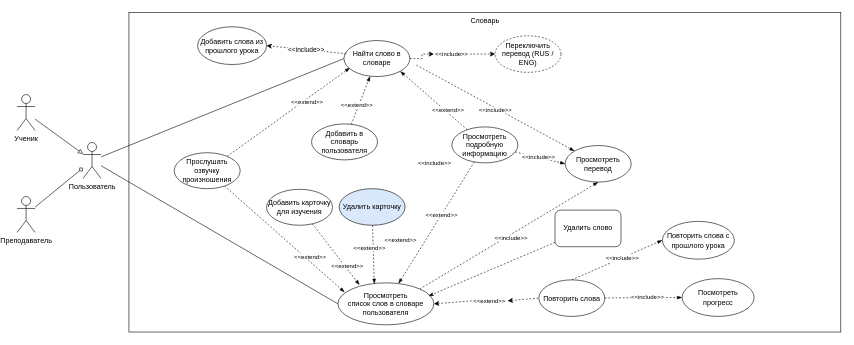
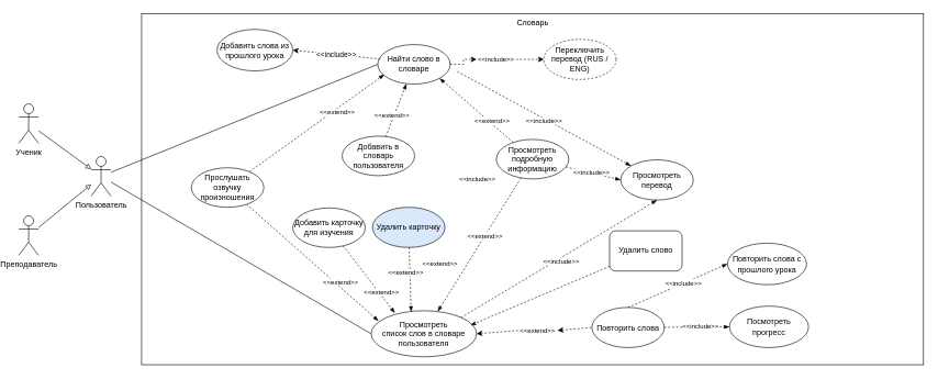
  <mxCell id="0" />
  <mxCell id="1" parent="0" />
  <mxCell id="2" value="Словарь" style="rounded=0;whiteSpace=wrap;html=1;verticalAlign=top;" parent="1" vertex="1"><mxGeometry x="206.5" y="20" width="1187" height="533" as="geometry" /></mxCell>
  <mxCell id="3" style="edgeStyle=none;rounded=0;orthogonalLoop=1;jettySize=auto;html=1;endArrow=block;endFill=0;" parent="1" source="4" target="9" edge="1"><mxGeometry relative="1" as="geometry" /></mxCell>
  <mxCell id="4" value="Ученик" style="shape=umlActor;verticalLabelPosition=bottom;verticalAlign=top;html=1;outlineConnect=0;" parent="1" vertex="1"><mxGeometry x="20" y="157" width="30" height="60" as="geometry" /></mxCell>
- <mxCell id="5" style="rounded=0;orthogonalLoop=1;jettySize=auto;html=1;endArrow=diamond;endFill=0;" parent="1" source="6" target="9" edge="1"><mxGeometry relative="1" as="geometry" /></mxCell>
+ <mxCell id="5" style="rounded=0;orthogonalLoop=1;jettySize=auto;html=1;endArrow=block;endFill=0;" parent="1" source="6" target="9" edge="1"><mxGeometry relative="1" as="geometry" /></mxCell>
  <mxCell id="6" value="Преподаватель" style="shape=umlActor;verticalLabelPosition=bottom;verticalAlign=top;html=1;outlineConnect=0;" parent="1" vertex="1"><mxGeometry x="20" y="327" width="30" height="60" as="geometry" /></mxCell>
  <mxCell id="7" style="edgeStyle=none;rounded=0;orthogonalLoop=1;jettySize=auto;html=1;entryX=0;entryY=0.5;entryDx=0;entryDy=0;endArrow=none;endFill=0;" parent="1" source="9" target="11" edge="1"><mxGeometry relative="1" as="geometry" /></mxCell>
  <mxCell id="8" style="edgeStyle=none;rounded=0;orthogonalLoop=1;jettySize=auto;html=1;entryX=0;entryY=0.5;entryDx=0;entryDy=0;endArrow=none;endFill=0;" parent="1" source="9" target="13" edge="1"><mxGeometry relative="1" as="geometry" /></mxCell>
  <mxCell id="9" value="Пользователь" style="shape=umlActor;verticalLabelPosition=bottom;verticalAlign=top;html=1;outlineConnect=0;" parent="1" vertex="1"><mxGeometry x="130" y="237" width="30" height="60" as="geometry" /></mxCell>
  <mxCell id="10" style="edgeStyle=none;rounded=0;orthogonalLoop=1;jettySize=auto;html=1;dashed=1;endArrow=blockThin;endFill=1;" parent="1" target="28" edge="1"><mxGeometry relative="1" as="geometry"><mxPoint x="686" y="108" as="sourcePoint" /></mxGeometry></mxCell>
  <mxCell id="11" value="Найти слово в словаре" style="ellipse;whiteSpace=wrap;html=1;" parent="1" vertex="1"><mxGeometry x="565" y="67" width="110" height="60" as="geometry" /></mxCell>
  <mxCell id="12" style="edgeStyle=none;rounded=0;orthogonalLoop=1;jettySize=auto;html=1;entryX=0.5;entryY=1;entryDx=0;entryDy=0;dashed=1;endArrow=blockThin;endFill=1;exitX=1;exitY=0;exitDx=0;exitDy=0;" parent="1" source="13" target="28" edge="1"><mxGeometry relative="1" as="geometry"><mxPoint x="705" y="493" as="sourcePoint" /></mxGeometry></mxCell>
  <mxCell id="13" value="Просмотреть &lt;br&gt;список слов в словаре пользователя" style="ellipse;whiteSpace=wrap;html=1;" parent="1" vertex="1"><mxGeometry x="555" y="471" width="160" height="70" as="geometry" /></mxCell>
  <mxCell id="14" style="edgeStyle=none;rounded=0;orthogonalLoop=1;jettySize=auto;html=1;entryX=0.069;entryY=0.221;entryDx=0;entryDy=0;entryPerimeter=0;endArrow=blockThin;endFill=1;dashed=1;" parent="1" source="16" target="13" edge="1"><mxGeometry relative="1" as="geometry" /></mxCell>
  <mxCell id="15" style="edgeStyle=none;rounded=0;orthogonalLoop=1;jettySize=auto;html=1;entryX=0.091;entryY=0.758;entryDx=0;entryDy=0;entryPerimeter=0;dashed=1;fontSize=10;endArrow=blockThin;endFill=1;" parent="1" source="16" target="11" edge="1"><mxGeometry relative="1" as="geometry" /></mxCell>
  <mxCell id="16" value="Прослушать озвучку произношения" style="ellipse;whiteSpace=wrap;html=1;" parent="1" vertex="1"><mxGeometry x="282" y="254" width="110" height="60" as="geometry" /></mxCell>
  <mxCell id="17" style="edgeStyle=none;rounded=0;orthogonalLoop=1;jettySize=auto;html=1;entryX=0.225;entryY=0.05;entryDx=0;entryDy=0;entryPerimeter=0;dashed=1;endArrow=blockThin;endFill=1;" parent="1" source="18" target="13" edge="1"><mxGeometry relative="1" as="geometry" /></mxCell>
  <mxCell id="18" value="Добавить карточку для изучения" style="ellipse;whiteSpace=wrap;html=1;" parent="1" vertex="1"><mxGeometry x="436" y="315" width="110" height="60" as="geometry" /></mxCell>
  <mxCell id="19" style="edgeStyle=none;rounded=0;orthogonalLoop=1;jettySize=auto;html=1;dashed=1;endArrow=blockThin;endFill=1;" parent="1" source="20" target="11" edge="1"><mxGeometry relative="1" as="geometry" /></mxCell>
  <mxCell id="20" value="Добавить в словарь пользователя" style="ellipse;whiteSpace=wrap;html=1;" parent="1" vertex="1"><mxGeometry x="511" y="206" width="110" height="60" as="geometry" /></mxCell>
  <mxCell id="21" style="edgeStyle=none;rounded=0;orthogonalLoop=1;jettySize=auto;html=1;dashed=1;endArrow=blockThin;endFill=1;entryX=1;entryY=1;entryDx=0;entryDy=0;" parent="1" source="24" target="11" edge="1"><mxGeometry relative="1" as="geometry"><mxPoint x="730.137" y="127.855" as="targetPoint" /></mxGeometry></mxCell>
  <mxCell id="22" style="edgeStyle=none;rounded=0;orthogonalLoop=1;jettySize=auto;html=1;dashed=1;endArrow=blockThin;endFill=1;" parent="1" source="24" target="13" edge="1"><mxGeometry relative="1" as="geometry"><mxPoint x="744" y="471" as="targetPoint" /></mxGeometry></mxCell>
  <mxCell id="23" style="edgeStyle=none;rounded=0;orthogonalLoop=1;jettySize=auto;html=1;entryX=0;entryY=0.5;entryDx=0;entryDy=0;dashed=1;endArrow=blockThin;endFill=1;" parent="1" source="24" target="28" edge="1"><mxGeometry relative="1" as="geometry" /></mxCell>
  <mxCell id="24" value="Просмотреть подробную информацию" style="ellipse;whiteSpace=wrap;html=1;" parent="1" vertex="1"><mxGeometry x="745" y="211" width="110" height="60" as="geometry" /></mxCell>
  <mxCell id="25" style="edgeStyle=none;rounded=0;orthogonalLoop=1;jettySize=auto;html=1;dashed=1;endArrow=blockThin;endFill=1;entryX=0.379;entryY=0.024;entryDx=0;entryDy=0;entryPerimeter=0;" parent="1" source="26" target="13" edge="1"><mxGeometry relative="1" as="geometry"><mxPoint x="768" y="480" as="targetPoint" /></mxGeometry></mxCell>
  <mxCell id="26" value="Удалить карточку" style="ellipse;whiteSpace=wrap;html=1;fillColor=#dae8fc;" parent="1" vertex="1"><mxGeometry x="557" y="314" width="110" height="61" as="geometry" /></mxCell>
  <mxCell id="27" value="" style="edgeStyle=orthogonalEdgeStyle;rounded=0;orthogonalLoop=1;jettySize=auto;html=1;dashed=1;" edge="1" parent="1" source="57" target="51"><mxGeometry relative="1" as="geometry" /></mxCell>
  <mxCell id="28" value="Просмотреть перевод" style="ellipse;whiteSpace=wrap;html=1;" parent="1" vertex="1"><mxGeometry x="934" y="242" width="110" height="61" as="geometry" /></mxCell>
  <mxCell id="29" value="&lt;font style=&quot;font-size: 10px; background-color: rgb(255, 255, 255);&quot;&gt;&amp;lt;&amp;lt;extend&amp;gt;&amp;gt;&lt;/font&gt;" style="text;html=1;strokeColor=none;fillColor=none;align=center;verticalAlign=middle;whiteSpace=wrap;rounded=0;" parent="1" vertex="1"><mxGeometry x="557" y="159" width="60" height="30" as="geometry" /></mxCell>
  <mxCell id="30" value="&lt;font style=&quot;font-size: 10px; background-color: rgb(255, 255, 255);&quot;&gt;&amp;lt;&amp;lt;extend&amp;gt;&amp;gt;&lt;/font&gt;" style="text;html=1;strokeColor=none;fillColor=none;align=center;verticalAlign=middle;whiteSpace=wrap;rounded=0;" parent="1" vertex="1"><mxGeometry x="474" y="155" width="60" height="30" as="geometry" /></mxCell>
  <mxCell id="31" value="&lt;font style=&quot;font-size: 10px; background-color: rgb(255, 255, 255);&quot;&gt;&amp;lt;&amp;lt;extend&amp;gt;&amp;gt;&lt;/font&gt;" style="text;html=1;strokeColor=none;fillColor=none;align=center;verticalAlign=middle;whiteSpace=wrap;rounded=0;" parent="1" vertex="1"><mxGeometry x="479" y="412" width="60" height="30" as="geometry" /></mxCell>
  <mxCell id="32" value="&lt;font style=&quot;font-size: 10px; background-color: rgb(255, 255, 255);&quot;&gt;&amp;lt;&amp;lt;extend&amp;gt;&amp;gt;&lt;/font&gt;" style="text;html=1;strokeColor=none;fillColor=none;align=center;verticalAlign=middle;whiteSpace=wrap;rounded=0;" parent="1" vertex="1"><mxGeometry x="541" y="428" width="60" height="30" as="geometry" /></mxCell>
  <mxCell id="33" value="&lt;font style=&quot;font-size: 10px; background-color: rgb(255, 255, 255);&quot;&gt;&amp;lt;&amp;lt;extend&amp;gt;&amp;gt;&lt;/font&gt;" style="text;html=1;strokeColor=none;fillColor=none;align=center;verticalAlign=middle;whiteSpace=wrap;rounded=0;" parent="1" vertex="1"><mxGeometry x="698" y="342" width="60" height="30" as="geometry" /></mxCell>
  <mxCell id="34" value="&lt;font style=&quot;font-size: 10px; background-color: rgb(255, 255, 255);&quot;&gt;&amp;lt;&amp;lt;extend&amp;gt;&amp;gt;&lt;/font&gt;" style="text;html=1;strokeColor=none;fillColor=none;align=center;verticalAlign=middle;whiteSpace=wrap;rounded=0;" parent="1" vertex="1"><mxGeometry x="630" y="385" width="60" height="30" as="geometry" /></mxCell>
  <mxCell id="35" value="&lt;font style=&quot;font-size: 10px; background-color: rgb(255, 255, 255);&quot;&gt;&amp;lt;&amp;lt;extend&amp;gt;&amp;gt;&lt;/font&gt;" style="text;html=1;strokeColor=none;fillColor=none;align=center;verticalAlign=middle;whiteSpace=wrap;rounded=0;" parent="1" vertex="1"><mxGeometry x="709" y="167.73" width="60" height="30" as="geometry" /></mxCell>
  <mxCell id="36" value="&lt;font style=&quot;font-size: 10px; background-color: rgb(255, 255, 255);&quot;&gt;&amp;lt;&amp;lt;include&amp;gt;&amp;gt;&lt;/font&gt;" style="text;html=1;strokeColor=none;fillColor=none;align=center;verticalAlign=middle;whiteSpace=wrap;rounded=0;" parent="1" vertex="1"><mxGeometry x="788" y="167.73" width="60" height="30" as="geometry" /></mxCell>
  <mxCell id="37" value="&lt;font style=&quot;font-size: 10px; background-color: rgb(255, 255, 255);&quot;&gt;&amp;lt;&amp;lt;include&amp;gt;&amp;gt;&lt;/font&gt;" style="text;html=1;strokeColor=none;fillColor=none;align=center;verticalAlign=middle;whiteSpace=wrap;rounded=0;" parent="1" vertex="1"><mxGeometry x="814" y="380.73" width="60" height="30" as="geometry" /></mxCell>
  <mxCell id="38" value="&lt;font style=&quot;font-size: 10px; background-color: rgb(255, 255, 255);&quot;&gt;&amp;lt;&amp;lt;include&amp;gt;&amp;gt;&lt;/font&gt;" style="text;html=1;strokeColor=none;fillColor=none;align=center;verticalAlign=middle;whiteSpace=wrap;rounded=0;" parent="1" vertex="1"><mxGeometry x="860" y="245.73" width="60" height="30" as="geometry" /></mxCell>
  <mxCell id="39" style="edgeStyle=none;rounded=0;orthogonalLoop=1;jettySize=auto;html=1;entryX=0;entryY=0.5;entryDx=0;entryDy=0;dashed=1;exitX=1;exitY=0.5;exitDx=0;exitDy=0;startArrow=classic;startFill=1;endArrow=none;endFill=0;" parent="1" source="53" target="40" edge="1"><mxGeometry relative="1" as="geometry"><mxPoint x="677.998" y="71.961" as="sourcePoint" /></mxGeometry></mxCell>
  <mxCell id="40" value="Повторить слова" style="ellipse;whiteSpace=wrap;html=1;" parent="1" vertex="1"><mxGeometry x="890" y="466" width="110" height="61" as="geometry" /></mxCell>
  <mxCell id="41" style="edgeStyle=none;rounded=0;orthogonalLoop=1;jettySize=auto;html=1;dashed=1;startArrow=none;startFill=0;endArrow=classicThin;endFill=1;entryX=0.944;entryY=0.314;entryDx=0;entryDy=0;entryPerimeter=0;" parent="1" source="42" target="13" edge="1"><mxGeometry relative="1" as="geometry" /></mxCell>
  <mxCell id="42" value="Удалить слово" style="whiteSpace=wrap;html=1;rounded=1;" parent="1" vertex="1"><mxGeometry x="917" y="349.73" width="110" height="61" as="geometry" /></mxCell>
  <mxCell id="43" value="&lt;font style=&quot;font-size: 10px; background-color: rgb(255, 255, 255);&quot;&gt;&amp;lt;&amp;lt;extend&amp;gt;&amp;gt;&lt;/font&gt;" style="text;html=1;strokeColor=none;fillColor=none;align=center;verticalAlign=middle;whiteSpace=wrap;rounded=0;" parent="1" vertex="1"><mxGeometry x="578" y="398" width="60" height="30" as="geometry" /></mxCell>
  <mxCell id="44" style="edgeStyle=none;rounded=0;orthogonalLoop=1;jettySize=auto;html=1;dashed=1;endArrow=blockThin;endFill=1;entryX=0;entryY=0.5;entryDx=0;entryDy=0;exitX=0.5;exitY=0;exitDx=0;exitDy=0;" parent="1" source="40" target="47" edge="1"><mxGeometry relative="1" as="geometry"><mxPoint x="1002" y="494" as="sourcePoint" /><mxPoint x="993.998" y="193.996" as="targetPoint" /></mxGeometry></mxCell>
  <mxCell id="45" value="&lt;span style=&quot;font-size: 10px&quot;&gt;&amp;lt;&amp;lt;include&amp;gt;&amp;gt;&lt;/span&gt;" style="edgeLabel;html=1;align=center;verticalAlign=middle;resizable=0;points=[];fontSize=12;fontFamily=Helvetica;" parent="44" connectable="0" vertex="1"><mxGeometry x="0.053" y="-4" relative="1" as="geometry"><mxPoint x="2" y="-5" as="offset" /></mxGeometry></mxCell>
  <mxCell id="46" value="&lt;span style=&quot;font-size: 10px&quot;&gt;&amp;lt;&amp;lt;include&amp;gt;&amp;gt;&lt;/span&gt;" style="edgeLabel;html=1;align=center;verticalAlign=middle;resizable=0;points=[];fontSize=12;fontFamily=Helvetica;" connectable="0" vertex="1" parent="44"><mxGeometry x="0.053" y="-4" relative="1" as="geometry"><mxPoint x="-311" y="-164" as="offset" /></mxGeometry></mxCell>
  <mxCell id="47" value="&lt;span id=&quot;docs-internal-guid-5a7e0937-7fff-e15c-72fa-4f4e6bc16532&quot;&gt;&lt;p dir=&quot;ltr&quot; style=&quot;line-height: 1.38 ; margin-top: 0pt ; margin-bottom: 0pt&quot;&gt;Повторить слова с прошлого урока&lt;/p&gt;&lt;/span&gt;" style="ellipse;whiteSpace=wrap;html=1;" parent="1" vertex="1"><mxGeometry x="1096" y="368.5" width="120" height="63" as="geometry" /></mxCell>
- <mxCell id="48" value="&lt;span id=&quot;docs-internal-guid-5a7e0937-7fff-e15c-72fa-4f4e6bc16532&quot;&gt;&lt;p dir=&quot;ltr&quot; style=&quot;line-height: 1.38 ; margin-top: 0pt ; margin-bottom: 0pt&quot;&gt;Посмотреть прогресс&lt;/p&gt;&lt;/span&gt;" style="ellipse;whiteSpace=wrap;html=1;" parent="1" vertex="1"><mxGeometry x="1129" y="464" width="120" height="63" as="geometry" /></mxCell>
+ <mxCell id="48" value="&lt;span id=&quot;docs-internal-guid-5a7e0937-7fff-e15c-72fa-4f4e6bc16532&quot;&gt;&lt;p dir=&quot;ltr&quot; style=&quot;line-height: 1.38 ; margin-top: 0pt ; margin-bottom: 0pt&quot;&gt;Посмотреть прогресс&lt;/p&gt;&lt;/span&gt;" style="ellipse;whiteSpace=wrap;html=1;" parent="1" vertex="1"><mxGeometry x="1099" y="464" width="120" height="63" as="geometry" /></mxCell>
  <mxCell id="49" style="edgeStyle=none;rounded=0;orthogonalLoop=1;jettySize=auto;html=1;dashed=1;endArrow=blockThin;endFill=1;entryX=0;entryY=0.5;entryDx=0;entryDy=0;" parent="1" source="40" target="48" edge="1"><mxGeometry relative="1" as="geometry"><mxPoint x="1051" y="291" as="sourcePoint" /><mxPoint x="1088" y="346" as="targetPoint" /></mxGeometry></mxCell>
  <mxCell id="50" value="&lt;span style=&quot;font-size: 10px&quot;&gt;&amp;lt;&amp;lt;include&amp;gt;&amp;gt;&lt;/span&gt;" style="edgeLabel;html=1;align=center;verticalAlign=middle;resizable=0;points=[];fontSize=12;fontFamily=Helvetica;" parent="49" connectable="0" vertex="1"><mxGeometry x="0.053" y="-4" relative="1" as="geometry"><mxPoint x="2" y="-5" as="offset" /></mxGeometry></mxCell>
  <mxCell id="51" value="Переключить перевод (RUS / ENG)" style="ellipse;whiteSpace=wrap;html=1;dashed=1;" vertex="1" parent="1"><mxGeometry x="817" y="59" width="110" height="61" as="geometry" /></mxCell>
  <mxCell id="52" value="" style="edgeStyle=none;rounded=0;orthogonalLoop=1;jettySize=auto;html=1;entryX=0;entryY=0.5;entryDx=0;entryDy=0;dashed=1;exitX=1;exitY=0.5;exitDx=0;exitDy=0;startArrow=classic;startFill=1;endArrow=none;endFill=0;" edge="1" parent="1" source="13" target="53"><mxGeometry relative="1" as="geometry"><mxPoint x="715" y="506" as="sourcePoint" /><mxPoint x="886" y="495" as="targetPoint" /></mxGeometry></mxCell>
  <mxCell id="53" value="&lt;font style=&quot;font-size: 10px; background-color: rgb(255, 255, 255);&quot;&gt;&amp;lt;&amp;lt;extend&amp;gt;&amp;gt;&lt;/font&gt;" style="text;html=1;strokeColor=none;fillColor=none;align=center;verticalAlign=middle;whiteSpace=wrap;rounded=0;" parent="1" vertex="1"><mxGeometry x="778" y="486" width="60" height="30" as="geometry" /></mxCell>
  <mxCell id="54" value="Добавить слова из прошлого урока" style="ellipse;whiteSpace=wrap;html=1;" vertex="1" parent="1"><mxGeometry x="321" y="44" width="115" height="63" as="geometry" /></mxCell>
  <mxCell id="55" value="&amp;lt;&amp;lt;include&amp;gt;&amp;gt;" style="endArrow=classic;html=1;rounded=0;exitX=0.036;exitY=0.367;exitDx=0;exitDy=0;exitPerimeter=0;entryX=1;entryY=0.5;entryDx=0;entryDy=0;dashed=1;" edge="1" parent="1" source="11" target="54"><mxGeometry width="50" height="50" relative="1" as="geometry"><mxPoint x="669" y="409" as="sourcePoint" /><mxPoint x="719" y="359" as="targetPoint" /><Array as="points" /></mxGeometry></mxCell>
  <mxCell id="56" value="" style="edgeStyle=orthogonalEdgeStyle;rounded=0;orthogonalLoop=1;jettySize=auto;html=1;dashed=1;" edge="1" parent="1" source="11" target="57"><mxGeometry relative="1" as="geometry"><mxPoint x="675" y="97" as="sourcePoint" /><mxPoint x="817" y="90" as="targetPoint" /></mxGeometry></mxCell>
  <mxCell id="57" value="&lt;font style=&quot;font-size: 10px; background-color: rgb(255, 255, 255);&quot;&gt;&amp;lt;&amp;lt;include&amp;gt;&amp;gt;&lt;/font&gt;" style="text;html=1;strokeColor=none;fillColor=none;align=center;verticalAlign=middle;whiteSpace=wrap;rounded=0;" vertex="1" parent="1"><mxGeometry x="715" y="74.5" width="60" height="30" as="geometry" /></mxCell>
